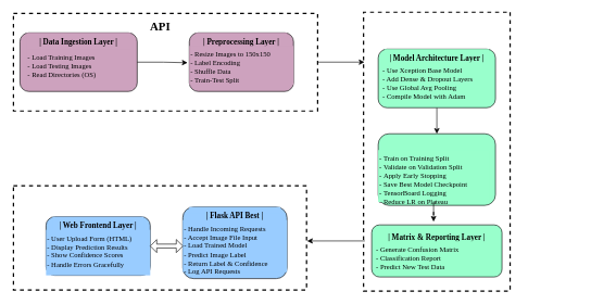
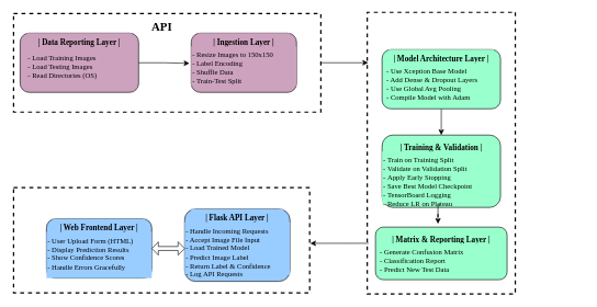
  <mxCell id="0" />
  <mxCell id="1" parent="0" />
  <mxCell id="2" value="" style="rounded=1;whiteSpace=wrap;html=1;fillColor=#CDA2BE;" vertex="1" parent="1"><mxGeometry x="30" y="50" width="180" height="90" as="geometry" /></mxCell>
- <mxCell id="3" value="&lt;span class=&quot;hljs-operator&quot;&gt;|&lt;/span&gt;      Data Ingestion Layer    &lt;span class=&quot;hljs-operator&quot;&gt;|&lt;/span&gt;" style="text;whiteSpace=wrap;html=1;align=center;fontFamily=Poppins;fontStyle=1;fontSource=https%3A%2F%2Ffonts.googleapis.com%2Fcss%3Ffamily%3DPoppins;fillColor=#CDA2BE;" vertex="1" parent="1"><mxGeometry x="40" y="50" width="160" height="30" as="geometry" /></mxCell>
+ <mxCell id="3" value="&lt;span class=&quot;hljs-operator&quot;&gt;|&lt;/span&gt;      Data Reporting Layer    &lt;span class=&quot;hljs-operator&quot;&gt;|&lt;/span&gt;" style="text;whiteSpace=wrap;html=1;align=center;fontFamily=Poppins;fontStyle=1;fontSource=https%3A%2F%2Ffonts.googleapis.com%2Fcss%3Ffamily%3DPoppins;fillColor=#CDA2BE;" vertex="1" parent="1"><mxGeometry x="40" y="50" width="160" height="30" as="geometry" /></mxCell>
  <mxCell id="4" value="&lt;div style=&quot;font-size: 11px;&quot;&gt;&lt;span class=&quot;hljs-operator&quot; style=&quot;background-color: initial; font-size: 11px;&quot;&gt;-&lt;/span&gt;&lt;span style=&quot;background-color: initial; font-size: 11px;&quot;&gt; Load Training Images&lt;/span&gt;&lt;/div&gt;&lt;div style=&quot;font-size: 11px;&quot;&gt;&lt;span class=&quot;hljs-operator&quot; style=&quot;background-color: initial; font-size: 11px;&quot;&gt;-&lt;/span&gt;&lt;span style=&quot;background-color: initial; font-size: 11px;&quot;&gt; Load Testing Images&lt;/span&gt;&lt;/div&gt;&lt;div style=&quot;font-size: 11px;&quot;&gt;&lt;span class=&quot;hljs-operator&quot; style=&quot;background-color: initial; font-size: 11px;&quot;&gt;-&lt;/span&gt;&lt;span style=&quot;background-color: initial; font-size: 11px;&quot;&gt; Read Directories (OS)&lt;/span&gt;&lt;/div&gt;" style="text;whiteSpace=wrap;html=1;align=left;fontFamily=Poppins;fontSource=https%3A%2F%2Ffonts.googleapis.com%2Fcss%3Ffamily%3DPoppins;fontSize=11;fillColor=#CDA2BE;" vertex="1" parent="1"><mxGeometry x="40" y="75" width="160" height="60" as="geometry" /></mxCell>
  <mxCell id="5" value="" style="rounded=1;whiteSpace=wrap;html=1;fillColor=#CDA2BE;" vertex="1" parent="1"><mxGeometry x="290" y="50" width="160" height="90" as="geometry" /></mxCell>
- <mxCell id="6" value="&lt;span class=&quot;hljs-operator&quot;&gt;|&lt;/span&gt;      Preprocessing Layer     &lt;span class=&quot;hljs-operator&quot;&gt;|&lt;/span&gt;" style="text;whiteSpace=wrap;html=1;align=center;fontFamily=Poppins;fontStyle=1;fontSource=https%3A%2F%2Ffonts.googleapis.com%2Fcss%3Ffamily%3DPoppins;fillColor=#CDA2BE;" vertex="1" parent="1"><mxGeometry x="300" y="50" width="140" height="30" as="geometry" /></mxCell>
+ <mxCell id="6" value="&lt;span class=&quot;hljs-operator&quot;&gt;|&lt;/span&gt;      Ingestion Layer     &lt;span class=&quot;hljs-operator&quot;&gt;|&lt;/span&gt;" style="text;whiteSpace=wrap;html=1;align=center;fontFamily=Poppins;fontStyle=1;fontSource=https%3A%2F%2Ffonts.googleapis.com%2Fcss%3Ffamily%3DPoppins;fillColor=#CDA2BE;" vertex="1" parent="1"><mxGeometry x="300" y="50" width="140" height="30" as="geometry" /></mxCell>
  <mxCell id="7" value="&lt;div style=&quot;font-size: 11px;&quot;&gt;&lt;span class=&quot;hljs-operator&quot;&gt;-&amp;nbsp;&lt;/span&gt;Resize Images &lt;span class=&quot;hljs-keyword&quot;&gt;to&lt;/span&gt; &lt;span class=&quot;hljs-number&quot;&gt;150&lt;/span&gt;x150&lt;/div&gt;&lt;div style=&quot;font-size: 11px;&quot;&gt;&lt;span class=&quot;hljs-operator&quot;&gt;-&lt;/span&gt; Label Encoding&lt;/div&gt;&lt;div style=&quot;font-size: 11px;&quot;&gt;&lt;span style=&quot;background-color: initial;&quot; class=&quot;hljs-operator&quot;&gt;-&lt;/span&gt;&lt;span style=&quot;background-color: initial;&quot;&gt; Shuffle Data&lt;/span&gt;&lt;/div&gt;&lt;div style=&quot;font-size: 11px;&quot;&gt;&lt;span class=&quot;hljs-operator&quot;&gt;-&lt;/span&gt; Train&lt;span class=&quot;hljs-operator&quot;&gt;-&lt;/span&gt;Test Split&lt;/div&gt;" style="text;whiteSpace=wrap;html=1;align=left;fontFamily=Poppins;fontSource=https%3A%2F%2Ffonts.googleapis.com%2Fcss%3Ffamily%3DPoppins;fontSize=11;fillColor=#CDA2BE;" vertex="1" parent="1"><mxGeometry x="290" y="70" width="160" height="60" as="geometry" /></mxCell>
  <mxCell id="8" style="edgeStyle=orthogonalEdgeStyle;rounded=0;orthogonalLoop=1;jettySize=auto;html=1;entryX=0.5;entryY=0;entryDx=0;entryDy=0;" edge="1" parent="1" source="9" target="12"><mxGeometry relative="1" as="geometry" /></mxCell>
  <mxCell id="9" value="" style="rounded=1;whiteSpace=wrap;html=1;fillColor=#99FFCC;" vertex="1" parent="1"><mxGeometry x="580" y="75" width="180" height="90" as="geometry" /></mxCell>
  <mxCell id="10" value="&lt;span class=&quot;hljs-operator&quot;&gt;|&lt;/span&gt;      Model Architecture Layer    &lt;span class=&quot;hljs-operator&quot;&gt;|&lt;/span&gt;" style="text;whiteSpace=wrap;html=1;align=center;fontFamily=Poppins;fontStyle=1;fontSource=https%3A%2F%2Ffonts.googleapis.com%2Fcss%3Ffamily%3DPoppins;fillColor=#99FFCC;" vertex="1" parent="1"><mxGeometry x="590" y="75" width="160" height="30" as="geometry" /></mxCell>
  <mxCell id="11" value="&lt;div style=&quot;font-size: 11px;&quot;&gt;&lt;span class=&quot;hljs-operator&quot; style=&quot;background-color: initial; font-size: 11px;&quot;&gt;-&lt;/span&gt;&lt;span style=&quot;background-color: initial; font-size: 11px;&quot;&gt;&amp;nbsp;&lt;/span&gt;&lt;span style=&quot;background-color: initial;&quot;&gt;Use Xception Base Model&lt;/span&gt;&lt;/div&gt;&lt;div style=&quot;font-size: 11px;&quot;&gt;&lt;span class=&quot;hljs-operator&quot; style=&quot;background-color: initial;&quot;&gt;&lt;span class=&quot;hljs-operator&quot; style=&quot;background-color: initial;&quot;&gt;-&lt;/span&gt;&lt;span style=&quot;background-color: initial;&quot;&gt; &lt;/span&gt;&lt;span class=&quot;hljs-keyword&quot; style=&quot;background-color: initial;&quot;&gt;Add&lt;/span&gt;&lt;span style=&quot;background-color: initial;&quot;&gt; Dense &lt;/span&gt;&lt;span class=&quot;hljs-operator&quot; style=&quot;background-color: initial;&quot;&gt;&amp;amp;&lt;/span&gt;&lt;span style=&quot;background-color: initial;&quot;&gt; Dropout Layers&lt;/span&gt;&lt;/span&gt;&lt;/div&gt;&lt;div style=&quot;font-size: 11px;&quot;&gt;&lt;span class=&quot;hljs-operator&quot; style=&quot;background-color: initial;&quot;&gt;-&lt;/span&gt;&lt;span style=&quot;background-color: initial;&quot;&gt;&amp;nbsp;&lt;/span&gt;&lt;span style=&quot;background-color: initial;&quot;&gt;Use &lt;/span&gt;&lt;span class=&quot;hljs-keyword&quot; style=&quot;background-color: initial;&quot;&gt;Global&lt;/span&gt;&lt;span style=&quot;background-color: initial;&quot;&gt; Avg Pooling&lt;/span&gt;&lt;/div&gt;&lt;div style=&quot;font-size: 11px;&quot;&gt;&lt;span class=&quot;hljs-operator&quot; style=&quot;background-color: initial; font-size: 11px;&quot;&gt;-&lt;/span&gt;&lt;span style=&quot;background-color: initial; font-size: 11px;&quot;&gt;&amp;nbsp;&lt;/span&gt;&lt;span style=&quot;background-color: initial;&quot;&gt;Compile Model &lt;/span&gt;&lt;span class=&quot;hljs-keyword&quot; style=&quot;background-color: initial;&quot;&gt;with&lt;/span&gt;&lt;span style=&quot;background-color: initial;&quot;&gt; Adam&lt;/span&gt;&lt;/div&gt;" style="text;whiteSpace=wrap;html=1;align=left;fontFamily=Poppins;fontSource=https%3A%2F%2Ffonts.googleapis.com%2Fcss%3Ffamily%3DPoppins;fontSize=11;fillColor=#99FFCC;" vertex="1" parent="1"><mxGeometry x="585" y="95" width="170" height="60" as="geometry" /></mxCell>
  <mxCell id="12" value="" style="rounded=1;whiteSpace=wrap;html=1;fillColor=#99FFCC;" vertex="1" parent="1"><mxGeometry x="580" y="205" width="180" height="110" as="geometry" /></mxCell>
+ <mxCell id="13" value="&lt;span class=&quot;hljs-operator&quot;&gt;|&lt;/span&gt;&amp;nbsp;Training &lt;span class=&quot;hljs-operator&quot;&gt;&amp;amp;&lt;/span&gt; Validation&amp;nbsp;&lt;span class=&quot;hljs-operator&quot;&gt;|&lt;/span&gt;" style="text;whiteSpace=wrap;html=1;align=center;fontFamily=Poppins;fontStyle=1;fontSource=https%3A%2F%2Ffonts.googleapis.com%2Fcss%3Ffamily%3DPoppins;fillColor=#99FFCC;" vertex="1" parent="1"><mxGeometry x="590" y="210" width="160" height="20" as="geometry" /></mxCell>
  <mxCell id="14" value="&lt;div style=&quot;font-size: 11px;&quot;&gt;&lt;span class=&quot;hljs-operator&quot; style=&quot;background-color: initial; font-size: 11px;&quot;&gt;-&lt;/span&gt;&lt;span style=&quot;background-color: initial; font-size: 11px;&quot;&gt;&amp;nbsp;&lt;/span&gt;&lt;span style=&quot;background-color: initial;&quot;&gt;Train &lt;/span&gt;&lt;span class=&quot;hljs-keyword&quot; style=&quot;background-color: initial;&quot;&gt;on&lt;/span&gt;&lt;span style=&quot;background-color: initial;&quot;&gt; Training Split&lt;/span&gt;&lt;/div&gt;&lt;div style=&quot;font-size: 11px;&quot;&gt;&lt;span class=&quot;hljs-operator&quot; style=&quot;background-color: initial; font-size: 11px;&quot;&gt;-&lt;/span&gt;&lt;span style=&quot;background-color: initial; font-size: 11px;&quot;&gt;&amp;nbsp;&lt;/span&gt;&lt;span style=&quot;background-color: initial;&quot;&gt;Validate &lt;/span&gt;&lt;span class=&quot;hljs-keyword&quot; style=&quot;background-color: initial;&quot;&gt;on&lt;/span&gt;&lt;span style=&quot;background-color: initial;&quot;&gt; Validation Split&lt;/span&gt;&lt;/div&gt;&lt;div style=&quot;font-size: 11px;&quot;&gt;&lt;span class=&quot;hljs-operator&quot; style=&quot;background-color: initial; font-size: 11px;&quot;&gt;-&lt;/span&gt;&lt;span style=&quot;background-color: initial; font-size: 11px;&quot;&gt;&amp;nbsp;&lt;/span&gt;&lt;span style=&quot;background-color: initial;&quot;&gt;Apply Early Stopping&lt;/span&gt;&lt;/div&gt;&lt;div style=&quot;font-size: 11px;&quot;&gt;&lt;span style=&quot;background-color: initial;&quot;&gt;-&amp;nbsp;&lt;/span&gt;&lt;span style=&quot;background-color: initial;&quot;&gt;Save Best Model Checkpoint&lt;/span&gt;&lt;/div&gt;&lt;div style=&quot;font-size: 11px;&quot;&gt;&lt;span style=&quot;background-color: initial;&quot;&gt;-&amp;nbsp;&lt;/span&gt;&lt;span style=&quot;background-color: initial;&quot;&gt;TensorBoard Logging&lt;/span&gt;&lt;/div&gt;&lt;div style=&quot;font-size: 11px;&quot;&gt;&lt;span style=&quot;background-color: initial;&quot;&gt;-&amp;nbsp;&lt;/span&gt;&lt;span style=&quot;background-color: initial;&quot;&gt;Reduce LR &lt;/span&gt;&lt;span class=&quot;hljs-keyword&quot; style=&quot;background-color: initial;&quot;&gt;on&lt;/span&gt;&lt;span style=&quot;background-color: initial;&quot;&gt; Plateau&lt;/span&gt;&lt;/div&gt;" style="text;whiteSpace=wrap;html=1;align=left;fontFamily=Poppins;fontSource=https%3A%2F%2Ffonts.googleapis.com%2Fcss%3Ffamily%3DPoppins;fontSize=11;fillColor=#99FFCC;" vertex="1" parent="1"><mxGeometry x="580" y="230" width="170" height="80" as="geometry" /></mxCell>
  <mxCell id="15" value="" style="rounded=1;whiteSpace=wrap;html=1;fillColor=#99FFCC;" vertex="1" parent="1"><mxGeometry x="570" y="345" width="200" height="80" as="geometry" /></mxCell>
  <mxCell id="16" value="&lt;span class=&quot;hljs-operator&quot;&gt;|&lt;/span&gt;&amp;nbsp;Matrix &lt;span class=&quot;hljs-operator&quot;&gt;&amp;amp;&lt;/span&gt; Reporting Layer    &lt;span class=&quot;hljs-operator&quot;&gt;|&lt;/span&gt;" style="text;whiteSpace=wrap;html=1;align=center;fontFamily=Poppins;fontStyle=1;fontSource=https%3A%2F%2Ffonts.googleapis.com%2Fcss%3Ffamily%3DPoppins;fillColor=#99FFCC;" vertex="1" parent="1"><mxGeometry x="575" y="350" width="190" height="30" as="geometry" /></mxCell>
  <mxCell id="17" value="&lt;div style=&quot;font-size: 11px;&quot;&gt;&lt;span class=&quot;hljs-operator&quot; style=&quot;background-color: initial; font-size: 11px;&quot;&gt;-&amp;nbsp;Generate Confusion Matrix&lt;/span&gt;&lt;/div&gt;&lt;div style=&quot;font-size: 11px;&quot;&gt;&lt;span class=&quot;hljs-operator&quot; style=&quot;background-color: initial; font-size: 11px;&quot;&gt;-&amp;nbsp;Classification Report&lt;/span&gt;&lt;/div&gt;&lt;div style=&quot;font-size: 11px;&quot;&gt;&lt;span style=&quot;background-color: initial;&quot; class=&quot;hljs-operator&quot;&gt;-&amp;nbsp;&lt;/span&gt;&lt;span style=&quot;background-color: initial;&quot;&gt;Predict &lt;/span&gt;&lt;span style=&quot;background-color: initial;&quot; class=&quot;hljs-keyword&quot;&gt;New&lt;/span&gt;&lt;span style=&quot;background-color: initial;&quot;&gt; Test Data&lt;/span&gt;&lt;/div&gt;" style="text;whiteSpace=wrap;html=1;align=left;fontFamily=Poppins;fontSource=https%3A%2F%2Ffonts.googleapis.com%2Fcss%3Ffamily%3DPoppins;fontSize=11;fillColor=#99FFCC;" vertex="1" parent="1"><mxGeometry x="575" y="370" width="180" height="45" as="geometry" /></mxCell>
  <mxCell id="18" value="" style="rounded=1;whiteSpace=wrap;html=1;fillColor=#99CCFF;" vertex="1" parent="1"><mxGeometry x="280" y="317.5" width="160" height="110" as="geometry" /></mxCell>
- <mxCell id="19" value="&lt;span class=&quot;hljs-operator&quot;&gt;|&lt;/span&gt;&amp;nbsp;Flask API Best&amp;nbsp;&lt;span class=&quot;hljs-operator&quot;&gt;|&lt;/span&gt;" style="text;whiteSpace=wrap;html=1;align=center;fontFamily=Poppins;fontStyle=1;fontSource=https%3A%2F%2Ffonts.googleapis.com%2Fcss%3Ffamily%3DPoppins;fillColor=#99CCFF;" vertex="1" parent="1"><mxGeometry x="290" y="317.5" width="140" height="10" as="geometry" /></mxCell>
+ <mxCell id="19" value="&lt;span class=&quot;hljs-operator&quot;&gt;|&lt;/span&gt;&amp;nbsp;Flask API Layer&amp;nbsp;&lt;span class=&quot;hljs-operator&quot;&gt;|&lt;/span&gt;" style="text;whiteSpace=wrap;html=1;align=center;fontFamily=Poppins;fontStyle=1;fontSource=https%3A%2F%2Ffonts.googleapis.com%2Fcss%3Ffamily%3DPoppins;fillColor=#99CCFF;" vertex="1" parent="1"><mxGeometry x="290" y="317.5" width="140" height="10" as="geometry" /></mxCell>
  <mxCell id="20" value="&lt;div style=&quot;font-size: 11px;&quot;&gt;&lt;span class=&quot;hljs-operator&quot;&gt;-&lt;/span&gt; Handle Incoming Requests&lt;/div&gt;&lt;div style=&quot;font-size: 11px;&quot;&gt;&lt;span class=&quot;hljs-operator&quot;&gt;-&lt;/span&gt; Accept Image File Input&lt;/div&gt;&lt;div style=&quot;font-size: 11px;&quot;&gt;&lt;span class=&quot;hljs-operator&quot;&gt;-&lt;/span&gt; Load Trained Model&lt;/div&gt;&lt;div style=&quot;font-size: 11px;&quot;&gt;&lt;span class=&quot;hljs-operator&quot;&gt;-&lt;/span&gt; Predict Image Label&lt;/div&gt;&lt;div style=&quot;font-size: 11px;&quot;&gt;&lt;span class=&quot;hljs-operator&quot;&gt;-&lt;/span&gt; &lt;span class=&quot;hljs-keyword&quot;&gt;Return&lt;/span&gt; Label &lt;span class=&quot;hljs-operator&quot;&gt;&amp;amp;&lt;/span&gt; Confidence&lt;/div&gt;&lt;div style=&quot;font-size: 11px;&quot;&gt;&lt;span class=&quot;hljs-operator&quot;&gt;-&lt;/span&gt; Log API Requests&amp;nbsp; &amp;nbsp; &amp;nbsp; &amp;nbsp; &amp;nbsp; &amp;nbsp;&lt;/div&gt;" style="text;whiteSpace=wrap;html=1;align=left;fontFamily=Poppins;fontSource=https%3A%2F%2Ffonts.googleapis.com%2Fcss%3Ffamily%3DPoppins;fontSize=11;fillColor=#99CCFF;" vertex="1" parent="1"><mxGeometry x="280" y="337.5" width="160" height="80" as="geometry" /></mxCell>
  <mxCell id="21" value="" style="rounded=1;whiteSpace=wrap;html=1;fillColor=#99CCFF;" vertex="1" parent="1"><mxGeometry x="70" y="332.5" width="160" height="90" as="geometry" /></mxCell>
  <mxCell id="22" value="&lt;span class=&quot;hljs-operator&quot;&gt;|&lt;/span&gt;      Web Frontend Layer    &lt;span class=&quot;hljs-operator&quot;&gt;|&lt;/span&gt;" style="text;whiteSpace=wrap;html=1;align=center;fontFamily=Poppins;fontStyle=1;fontSource=https%3A%2F%2Ffonts.googleapis.com%2Fcss%3Ffamily%3DPoppins;fillColor=#99CCFF;" vertex="1" parent="1"><mxGeometry x="80" y="332.5" width="140" height="40" as="geometry" /></mxCell>
  <mxCell id="23" value="&lt;div style=&quot;font-size: 11px;&quot;&gt;&lt;span class=&quot;hljs-operator&quot;&gt;-&lt;/span&gt; &lt;span class=&quot;hljs-keyword&quot;&gt;User&lt;/span&gt; Upload Form (HTML)&lt;/div&gt;&lt;div style=&quot;font-size: 11px;&quot;&gt;&lt;span class=&quot;hljs-operator&quot;&gt;-&lt;/span&gt; Display Prediction Results&lt;/div&gt;&lt;div style=&quot;font-size: 11px;&quot;&gt;&lt;span class=&quot;hljs-operator&quot;&gt;-&lt;/span&gt; &lt;span class=&quot;hljs-keyword&quot;&gt;Show&lt;/span&gt; Confidence Scores&lt;/div&gt;&lt;div style=&quot;font-size: 11px;&quot;&gt;&lt;span class=&quot;hljs-operator&quot;&gt;-&lt;/span&gt; Handle Errors Gracefully&lt;/div&gt;" style="text;whiteSpace=wrap;html=1;align=left;fontFamily=Poppins;fontSource=https%3A%2F%2Ffonts.googleapis.com%2Fcss%3Ffamily%3DPoppins;fontSize=11;fillColor=#99CCFF;" vertex="1" parent="1"><mxGeometry x="70" y="352.5" width="160" height="70" as="geometry" /></mxCell>
  <mxCell id="24" value="" style="verticalLabelPosition=bottom;verticalAlign=top;html=1;shape=mxgraph.basic.rect;fillColor2=none;strokeWidth=2;size=20;indent=5;fillColor=none;dashed=1;" vertex="1" parent="1"><mxGeometry x="20" y="20" width="467" height="150" as="geometry" /></mxCell>
  <mxCell id="25" value="" style="verticalLabelPosition=bottom;verticalAlign=top;html=1;shape=mxgraph.basic.rect;fillColor2=none;strokeWidth=2;size=20;indent=5;fillColor=none;rotation=90;dashed=1;strokeColor=default;align=center;fontFamily=Helvetica;fontSize=12;fontColor=default;" vertex="1" parent="1"><mxGeometry x="455.75" y="120" width="428.5" height="225" as="geometry" /></mxCell>
  <mxCell id="26" style="edgeStyle=orthogonalEdgeStyle;rounded=0;orthogonalLoop=1;jettySize=auto;html=1;entryX=0.179;entryY=0.994;entryDx=0;entryDy=0;entryPerimeter=0;" edge="1" parent="1" source="24" target="25"><mxGeometry relative="1" as="geometry" /></mxCell>
  <mxCell id="27" value="" style="verticalLabelPosition=bottom;verticalAlign=top;html=1;shape=mxgraph.basic.rect;fillColor2=none;strokeWidth=2;size=20;indent=5;fillColor=none;rotation=0;dashed=1;strokeColor=default;align=center;fontFamily=Helvetica;fontSize=12;fontColor=default;" vertex="1" parent="1"><mxGeometry x="20" y="285" width="450" height="160" as="geometry" /></mxCell>
  <mxCell id="28" value="&lt;font size=&quot;1&quot; data-font-src=&quot;https://fonts.googleapis.com/css?family=Poppins&quot; face=&quot;Poppins&quot;&gt;&lt;b style=&quot;font-size: 18px;&quot;&gt;API&lt;/b&gt;&lt;/font&gt;" style="text;html=1;align=center;verticalAlign=middle;resizable=0;points=[];autosize=1;strokeColor=none;fillColor=none;" vertex="1" parent="1"><mxGeometry x="210" y="20" width="70" height="40" as="geometry" /></mxCell>
  <mxCell id="29" style="edgeStyle=orthogonalEdgeStyle;rounded=0;orthogonalLoop=1;jettySize=auto;html=1;entryX=-0.017;entryY=0.432;entryDx=0;entryDy=0;entryPerimeter=0;" edge="1" parent="1" source="2" target="7"><mxGeometry relative="1" as="geometry" /></mxCell>
  <mxCell id="30" style="edgeStyle=orthogonalEdgeStyle;rounded=0;orthogonalLoop=1;jettySize=auto;html=1;entryX=0.475;entryY=-0.062;entryDx=0;entryDy=0;entryPerimeter=0;" edge="1" parent="1" source="14" target="15"><mxGeometry relative="1" as="geometry" /></mxCell>
  <mxCell id="31" value="" style="shape=doubleArrow;whiteSpace=wrap;html=1;" vertex="1" parent="1"><mxGeometry x="230" y="367.5" width="50" height="20" as="geometry" /></mxCell>
  <mxCell id="32" value="" style="endArrow=classic;html=1;rounded=0;exitX=0.82;exitY=0.991;exitDx=0;exitDy=0;exitPerimeter=0;entryX=1.002;entryY=0.529;entryDx=0;entryDy=0;entryPerimeter=0;" edge="1" parent="1" source="25" target="27"><mxGeometry width="50" height="50" relative="1" as="geometry"><mxPoint x="420" y="310" as="sourcePoint" /><mxPoint x="510" y="300" as="targetPoint" /></mxGeometry></mxCell>
